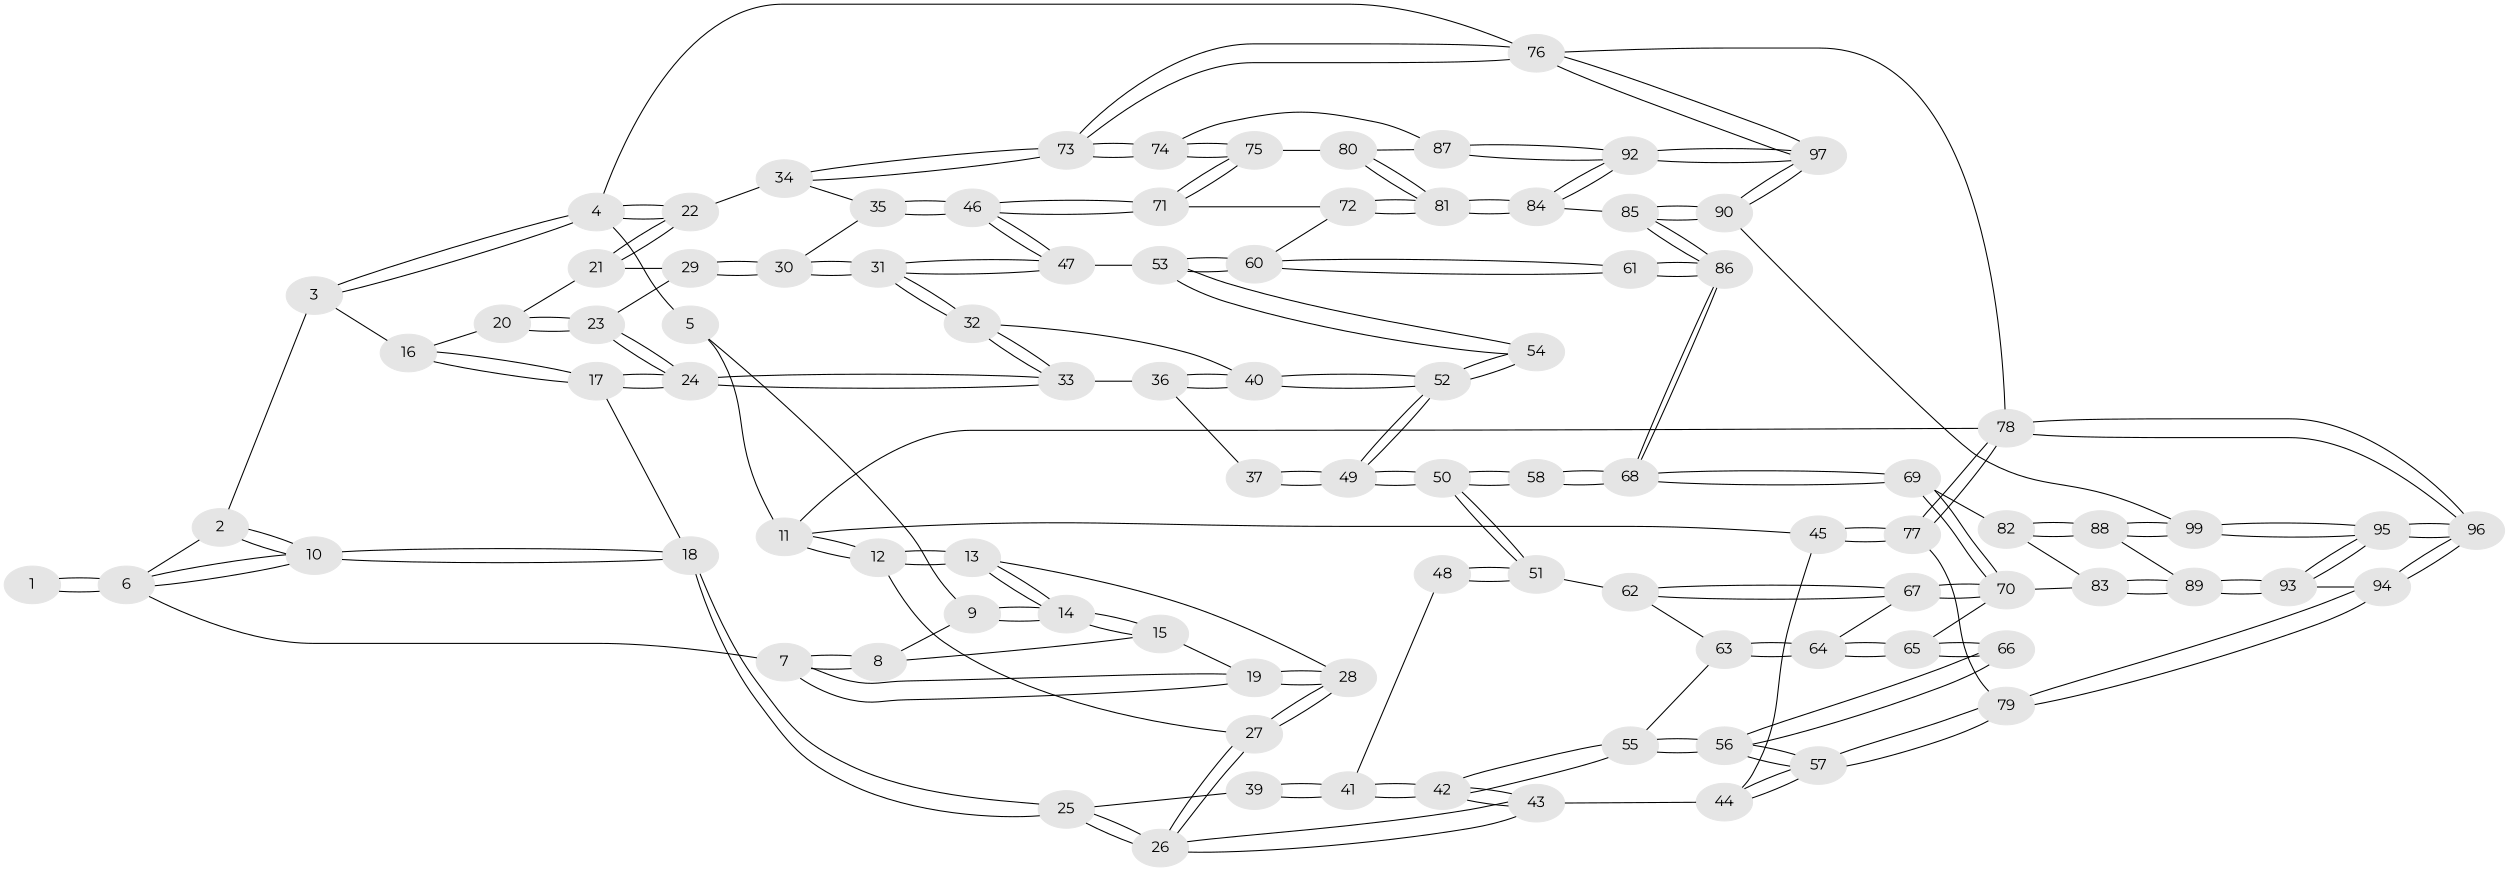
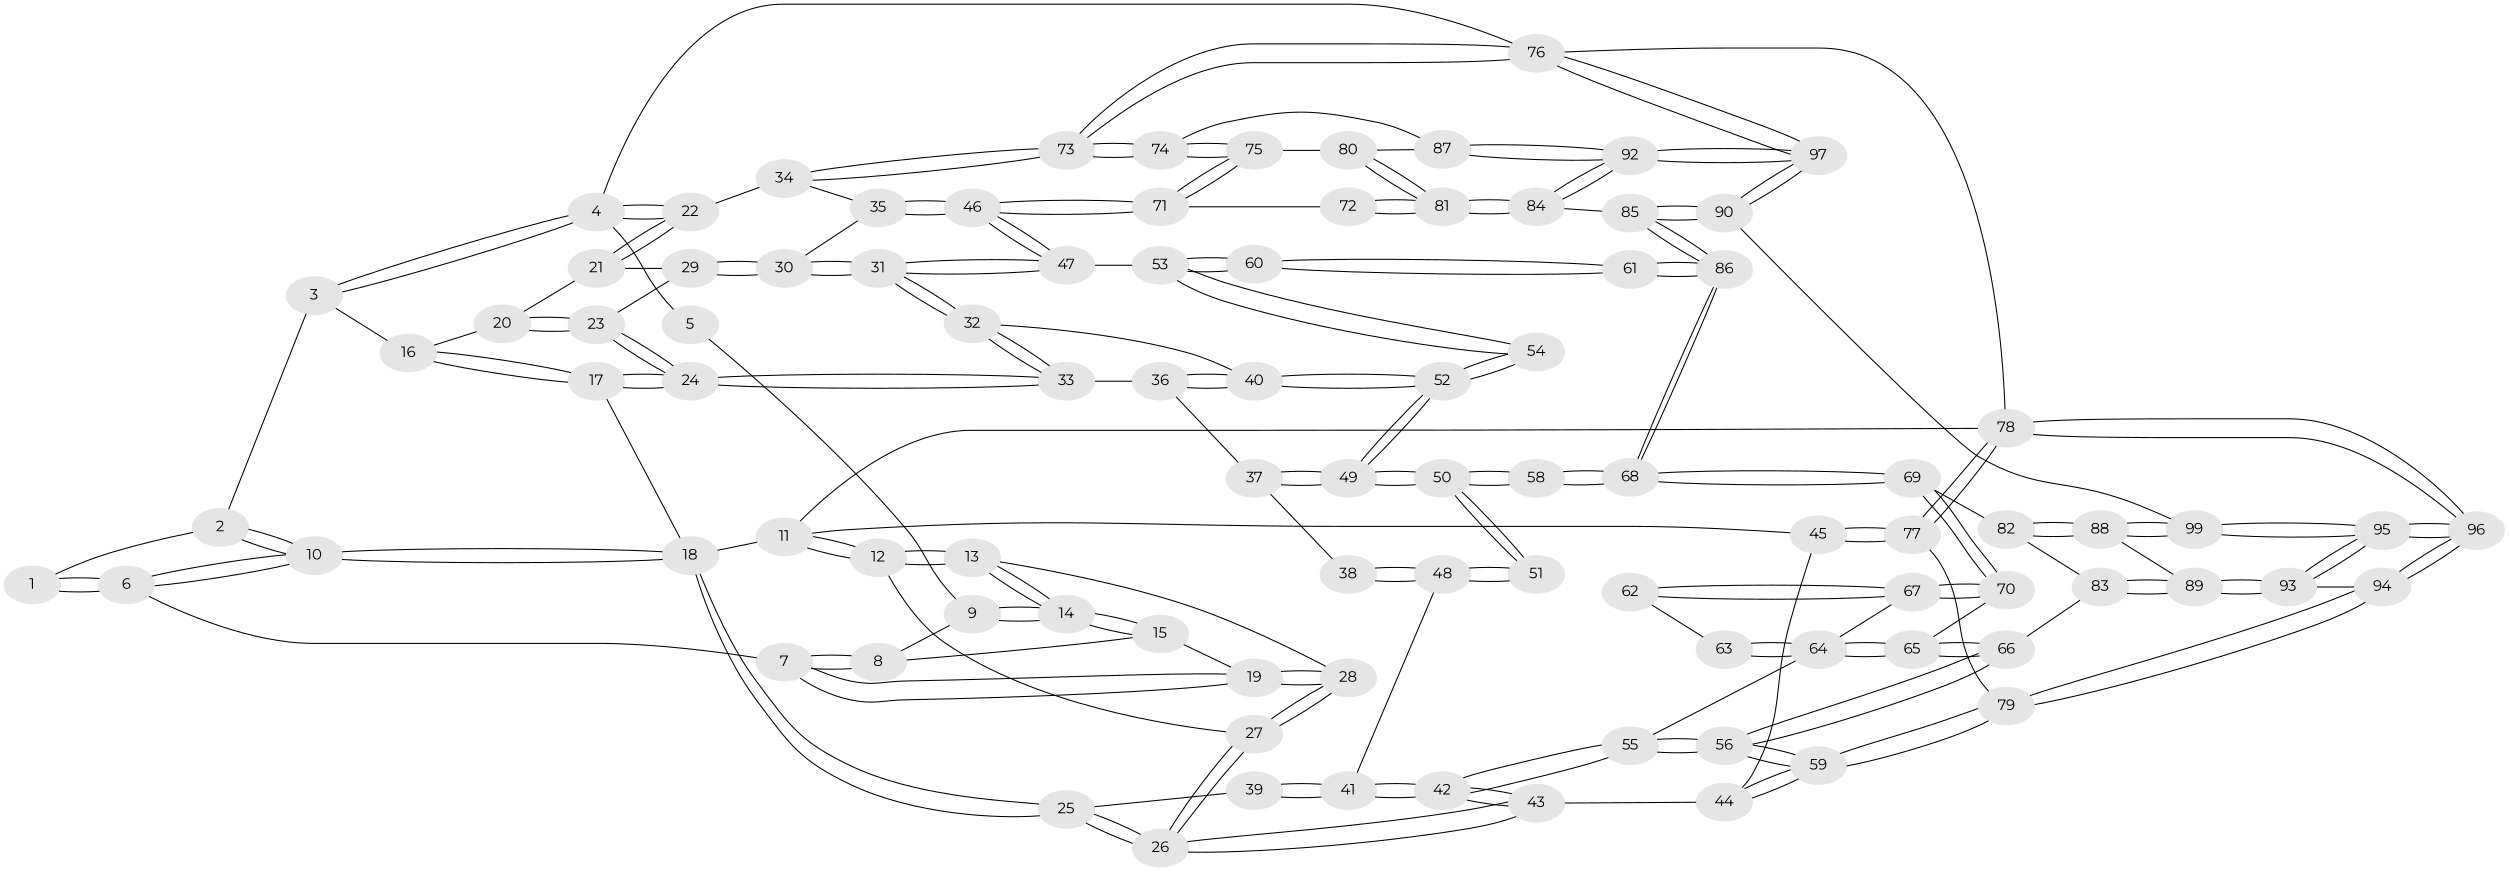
  graph {
    fontname=Montserrat
    rankdir=LR
    node [color=gray90 fontname=Montserrat style=filled]
    edge [fontname=Montserrat]
    1
    2
    6
    3
    10
    7
    4
    16
    18
    5
    22
    76
    17
    20
    9
    11
    34
    78
    97
    14
    12
    45
    8
    19
    15
    28
    25
    13
    27
    77
    96
    24
    21
    23
    33
    26
    39
    29
    30
    35
    73
    36
    43
    41
    44
    31
    32
    47
    46
    40
    53
    52
    37
    74
    71
+   38
    49
    48
    50
    51
    42
    54
    55
    56
    63
-   57
+   57 [label=59]
    79
    72
    75
    60
    62
    58
    68
    67
    61
    66
    64
    83
    94
    86
    69
    81
    70
    65
    89
    82
    88
    80
    84
    87
    92
    85
    n93 [label=99]
    93
    90
    95
-   6 -- 2
+   1 -- 2
    1 -- 6
    1 -- 6
    2 -- 3
    2 -- 10
    2 -- 10
    6 -- 10
    6 -- 10
    6 -- 7
    3 -- 4
    3 -- 4
    3 -- 16
    10 -- 18
    10 -- 18
    7 -- 8
    7 -- 8
    7 -- 19
    7 -- 19
    4 -- 5
    4 -- 22
    4 -- 22
    4 -- 76
    16 -- 17
    16 -- 17
    16 -- 20
    18 -- 25
    18 -- 25
    5 -- 9
-   5 -- 11
+   18 -- 11
    22 -- 34
    76 -- 78
    76 -- 97
    76 -- 97
    17 -- 18
    17 -- 24
    17 -- 24
    20 -- 21
    20 -- 23
    20 -- 23
    9 -- 14
    9 -- 14
    11 -- 78
    11 -- 12
    11 -- 12
    11 -- 45
    34 -- 35
    34 -- 73
    34 -- 73
    78 -- 96
    78 -- 96
    14 -- 15
    14 -- 15
    12 -- 13
    12 -- 13
    12 -- 27
    45 -- 77
    45 -- 77
    8 -- 9
    8 -- 15
    19 -- 28
    19 -- 28
    15 -- 19
    25 -- 26
    25 -- 26
    25 -- 39
    13 -- 14
    13 -- 14
    13 -- 28
    27 -- 28
    27 -- 28
    77 -- 78
    77 -- 78
    77 -- 79
    24 -- 33
    24 -- 33
    21 -- 22
    21 -- 22
    21 -- 29
    23 -- 24
    23 -- 24
    23 -- 29
    33 -- 36
    26 -- 27
    26 -- 27
    26 -- 43
    26 -- 43
    39 -- 41
    39 -- 41
    29 -- 30
    29 -- 30
    30 -- 35
    30 -- 31
    30 -- 31
    35 -- 46
    35 -- 46
    73 -- 76
    73 -- 76
    73 -- 74
    73 -- 74
    36 -- 40
    36 -- 40
    36 -- 37
    43 -- 44
    41 -- 48
    41 -- 42
    41 -- 42
    44 -- 45
    44 -- 57
    44 -- 57
    31 -- 32
    31 -- 32
    31 -- 47
    31 -- 47
    32 -- 33
    32 -- 33
    32 -- 40
    47 -- 53
    46 -- 47
    46 -- 47
    46 -- 71
    46 -- 71
    40 -- 52
    40 -- 52
    53 -- 54
    53 -- 54
    53 -- 60
    53 -- 60
    52 -- 54
    52 -- 54
+   37 -- 38
    37 -- 49
    37 -- 49
    74 -- 75
    74 -- 75
    74 -- 87
    71 -- 72
    71 -- 75
    71 -- 75
+   38 -- 48
+   38 -- 48
    49 -- 52
    49 -- 52
    49 -- 50
    49 -- 50
    48 -- 51
    48 -- 51
    50 -- 51
    50 -- 51
    50 -- 58
    50 -- 58
-   51 -- 62
    42 -- 43
    42 -- 43
    42 -- 55
    42 -- 55
    55 -- 56
    55 -- 56
-   55 -- 63
+   55 -- 64
    56 -- 57
    56 -- 57
    56 -- 66
    56 -- 66
    63 -- 64
    63 -- 64
    57 -- 79
    57 -- 79
    79 -- 94
    79 -- 94
    72 -- 81
    72 -- 81
    75 -- 80
-   60 -- 72
    60 -- 61
    60 -- 61
    62 -- 63
    62 -- 67
    62 -- 67
    58 -- 68
    58 -- 68
    68 -- 86
    68 -- 86
    68 -- 69
    68 -- 69
    67 -- 70
    67 -- 70
    61 -- 86
    61 -- 86
-   70 -- 83
+   66 -- 83
    64 -- 67
    64 -- 65
    64 -- 65
    83 -- 89
    83 -- 89
    94 -- 96
    94 -- 96
    69 -- 70
    69 -- 70
    69 -- 82
    81 -- 84
    81 -- 84
    65 -- 66
    65 -- 66
    65 -- 70
    89 -- 93
    89 -- 93
    82 -- 83
    82 -- 88
    82 -- 88
    88 -- 89
    88 -- n93
    88 -- n93
    80 -- 81
    80 -- 81
    80 -- 87
    84 -- 92
    84 -- 92
    84 -- 85
    87 -- 92
    87 -- 92
    92 -- 97
    92 -- 97
    85 -- 86
    85 -- 86
    85 -- 90
    85 -- 90
    n93 -- 95
    n93 -- 95
    93 -- 94
    93 -- 95
    93 -- 95
    90 -- 97
    90 -- 97
    90 -- n93
    95 -- 96
    95 -- 96
  }
